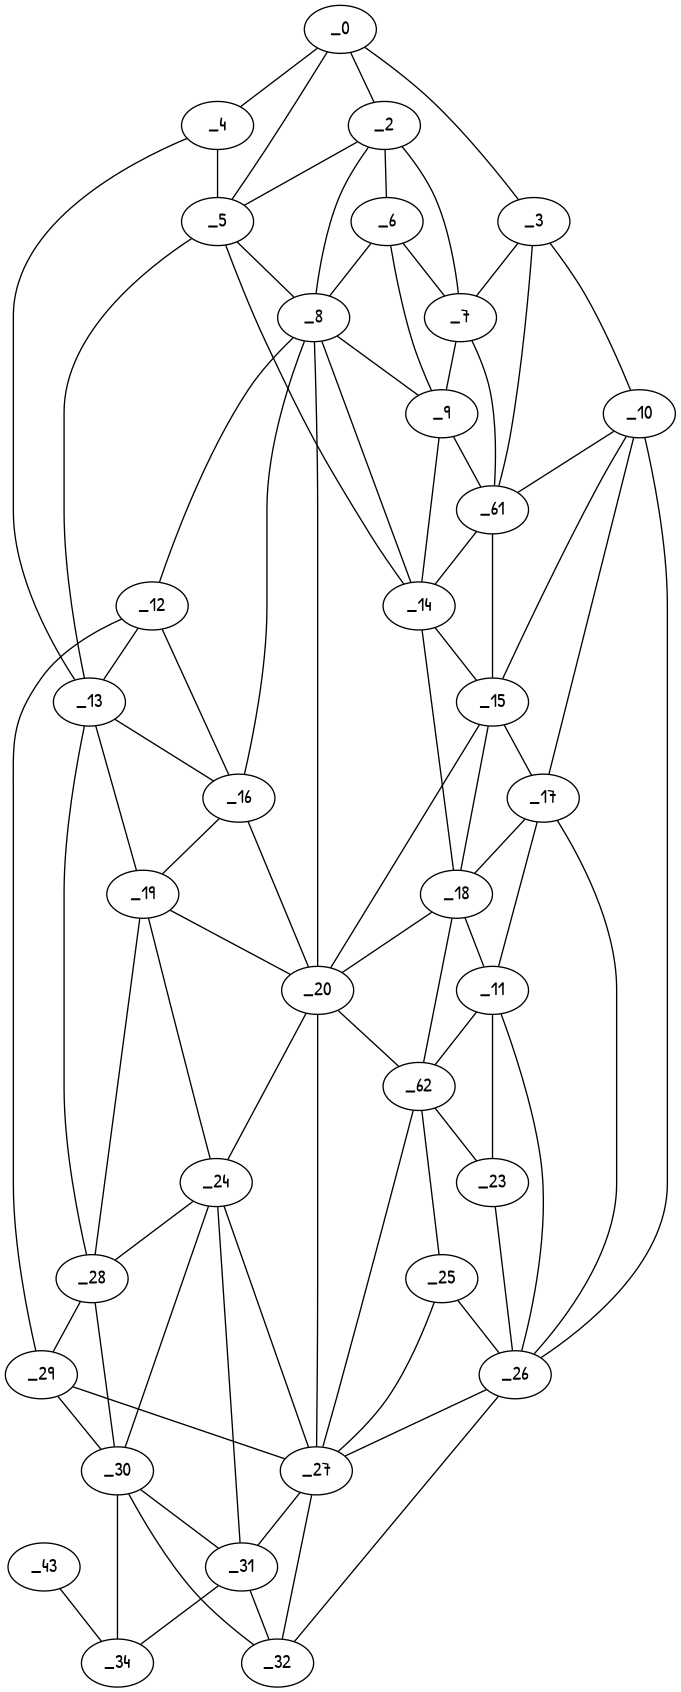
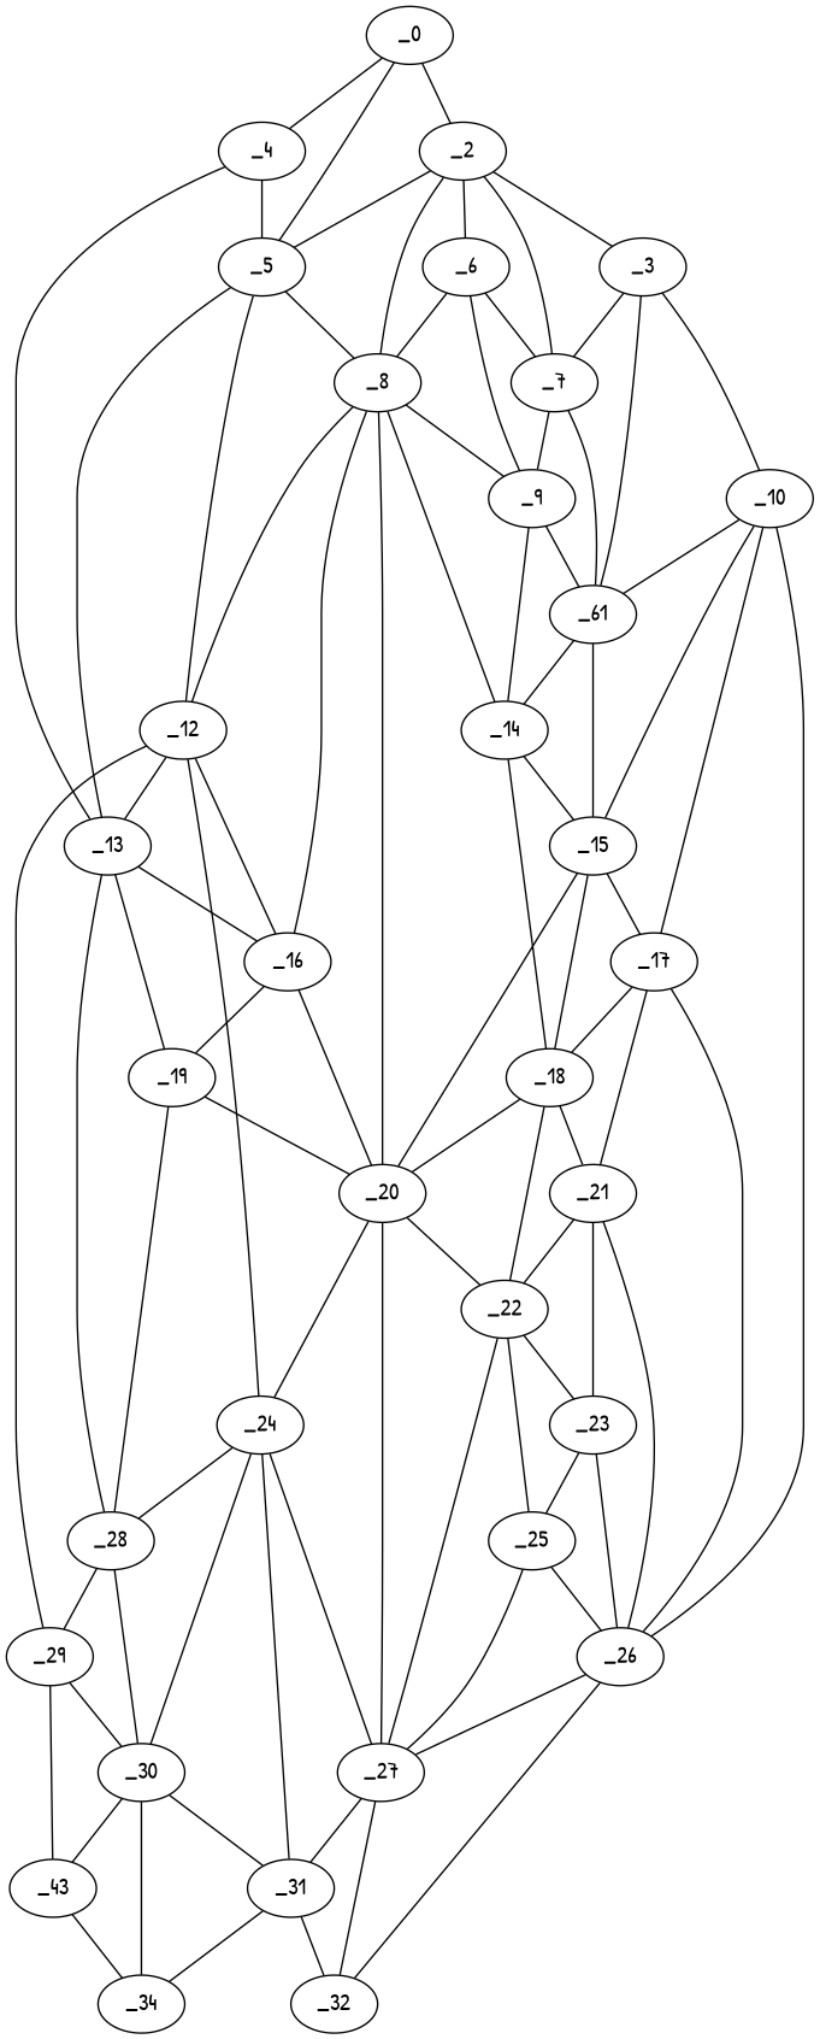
  graph {
    fontname="Patrick Hand"
    node [fontname="Patrick Hand" x=38 y=70]
    edge [fontname="Patrick Hand" valence=2]
    _0 [x=24 y=20]
    _2 [x=27 y=71]
    _4 [x=35 y=16]
    _5 [x=36 y=28]
    _3 [x=31 y=84]
    _6
    _7 [y=74]
    _8 [x=43 y=50]
    _13 [x=52 y=16]
    _12 [x=47 y=31]
    _10 [x=45 y=87]
    n12 [label=_61 x=46 y=79]
    _9 [x=45]
    _14 [x=52]
    _16 [x=64 y=34]
    _20 [x=74 y=46]
    _19 [x=72 y=33]
    _28 [x=96 y=33]
    _29 [x=101 y=33]
    _15 [x=58 y=77]
    _17 [x=68 y=86]
    _26 [x=89 y=87]
    _18 [x=69 y=76]
-   _22 [x=78 y=76 label=_62]
+   _22 [x=78 y=76]
    _24 [x=84 y=37]
    _27 [x=90]
-   _21 [x=74 y=86 label=_11]
+   _21 [x=74 y=86]
    _32 [x=110 y=84]
    _30 [x=109 y=39]
    n30 [label=_43 x=117 y=39]
    _23 [x=82 y=86]
    _25 [x=85 y=76]
    _31 [x=110 y=63]
    _34 [x=123 y=50]
    _0 -- _2
    _0 -- _4 [valence=1]
    _0 -- _5 [valence=1]
    _2 -- _5
-   _0 -- _3 [valence=1]
+   _2 -- _3 [valence=1]
    _2 -- _6 [valence=1]
    _2 -- _7
    _2 -- _8
    _4 -- _5
    _4 -- _13 [valence=1]
    _5 -- _8
    _5 -- _13 [valence=1]
-   _5 -- _14
+   _5 -- _12
    _3 -- _7
    _3 -- _10 [valence=1]
    _3 -- n12 [valence=1]
    _6 -- _7
    _6 -- _8
    _6 -- _9 [valence=1]
    _7 -- n12
    _7 -- _9 [valence=1]
    _8 -- _12
    _8 -- _9 [valence=1]
    _8 -- _14 [valence=1]
    _8 -- _16
    _8 -- _20
    _13 -- _16 [valence=1]
    _13 -- _19
    _13 -- _28
    _12 -- _13
    _12 -- _16
    _12 -- _29 [valence=1]
    _10 -- n12 [valence=1]
    _10 -- _15
    _10 -- _17 [valence=1]
    _10 -- _26 [valence=1]
    n12 -- _14 [valence=1]
    n12 -- _15 [valence=1]
    _9 -- n12
    _9 -- _14
    _14 -- _15
    _14 -- _18
    _16 -- _20
    _16 -- _19
    _20 -- _22
    _20 -- _24
    _20 -- _27 [valence=1]
    _19 -- _20
    _19 -- _28 [valence=1]
-   _19 -- _24
+   _12 -- _24
    _28 -- _29 [valence=1]
    _28 -- _30 [valence=1]
    _29 -- _30 [valence=1]
-   _29 -- _27 [valence=1]
+   _29 -- n30 [valence=1]
    _15 -- _20
    _15 -- _17
    _15 -- _18
    _17 -- _26
    _17 -- _18
    _17 -- _21
    _26 -- _27 [valence=1]
    _26 -- _32 [valence=1]
    _18 -- _20 [valence=1]
    _18 -- _22 [valence=1]
    _18 -- _21
    _22 -- _27
    _22 -- _23 [valence=1]
    _22 -- _25
    _24 -- _28
    _24 -- _27
    _24 -- _30
    _24 -- _31
    _27 -- _32
    _27 -- _31
    _21 -- _26
    _21 -- _22
    _21 -- _23 [valence=1]
-   _30 -- _32
+   _30 -- n30
    _30 -- _31
    _30 -- _34
    n30 -- _34 [valence=1]
    _23 -- _26
+   _23 -- _25
    _25 -- _26 [valence=1]
    _25 -- _27 [valence=1]
    _31 -- _32 [valence=1]
    _31 -- _34 [valence=1]
  }
